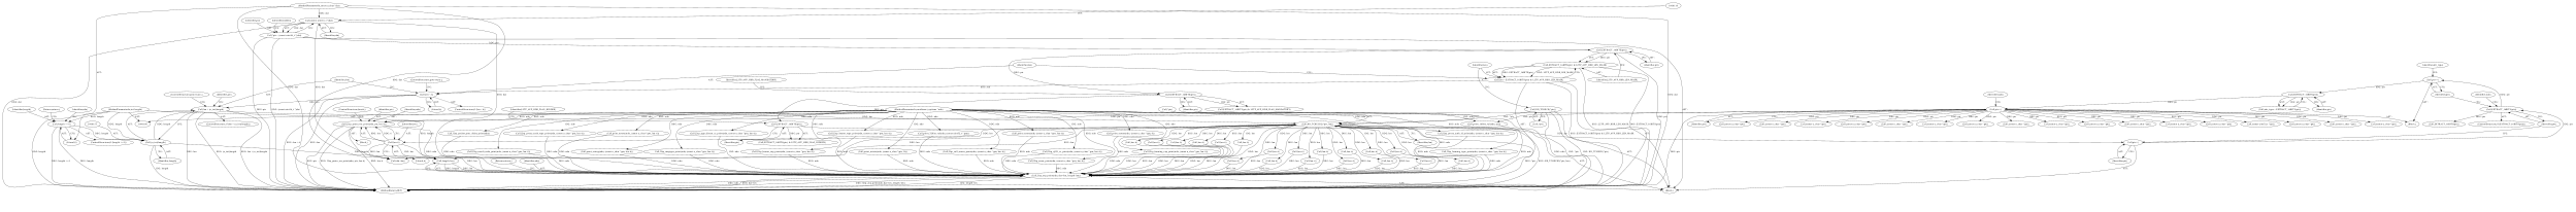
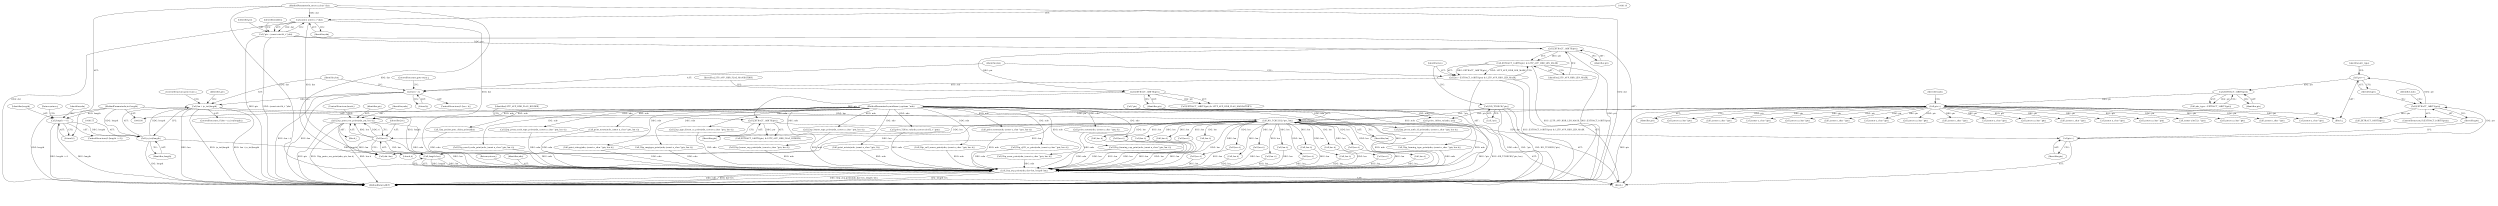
  digraph {
    fontname="PT Serif"
    node [fontname="PT Serif"]
    edge [fontname="PT Serif"]
    n1 [label="(Call,l2tp_proto_ver_print(ndo, ptr, len-6))"]
    n2 [label="(Call,len-6)"]
    n3 [label="(Call,l2tp_avp_print(ndo, dat+len, length-len))"]
    n4 [label="(MethodReturn,RET)"]
    n5 [label="(Block,)"]
    n6 [label="(Call,dat+len)"]
    n7 [label="(Literal,6)"]
    n8 [label="(Call,length-len)"]
    n9 [label="(Block,)"]
    n10 [label="(MethodParameterIn,netdissect_options *ndo)"]
    n11 [label="(Call,print_16bits_val(ndo, ptr))"]
    n12 [label="(Call,l2tp_proxy_auth_id_print(ndo, (const u_char *)ptr, len-6))"]
    n13 [label="(Call,l2tp_framing_type_print(ndo, (const u_char *)ptr, len-6))"]
    n14 [label="(Call,l2tp_packet_proc_delay_print(ndo))"]
    n15 [label="(Call,l2tp_result_code_print(ndo, (const u_char *)ptr, len-6))"]
    n16 [label="(Call,l2tp_proxy_auth_type_print(ndo, (const u_char *)ptr, len-6))"]
    n17 [label="(Call,print_string(ndo, (const u_char *)ptr, len-6))"]
    n18 [label="(Call,print_octets(ndo, (const u_char *)ptr, len-6))"]
    n19 [label="(Call,l2tp_msgtype_print(ndo, (const u_char *)ptr, len-6))"]
    n20 [label="(Call,l2tp_ppp_discon_cc_print(ndo, (const u_char *)ptr, len-6))"]
    n21 [label="(Call,l2tp_bearer_cap_print(ndo, (const u_char *)ptr, len-6))"]
    n22 [label="(Call,l2tp_bearer_type_print(ndo, (const u_char *)ptr, len-6))"]
    n23 [label="(Call,print_octets(ndo, (const u_char *)ptr, 16))"]
    n24 [label="(Call,print_32bits_val(ndo, (const uint32_t *)ptr))"]
    n25 [label="(Call,l2tp_call_errors_print(ndo, (const u_char *)ptr, len-6))"]
    n26 [label="(Call,print_octets(ndo, (const u_char *)ptr, len-6))"]
    n27 [label="(Call,l2tp_q931_cc_print(ndo, (const u_char *)ptr, len-6))"]
    n28 [label="(Call,l2tp_accm_print(ndo, (const u_char *)ptr, len-6))"]
    n29 [label="(Call,print_octets(ndo, (const u_char *)ptr, 8))"]
    n30 [label="(Call,l2tp_framing_cap_print(ndo, (const u_char *)ptr, len-6))"]
    1000108
    n32 [label="(Call,ptr++)"]
    n33 [label="(Call,(const u_char *)ptr)"]
    n34 [label="(Call,(const u_char *)ptr)"]
    n35 [label="(Call,(const u_char *)ptr)"]
    n36 [label="(Identifier,ptr)"]
    n37 [label="(Call,(const u_char *)ptr)"]
    n38 [label="(Call,(const u_char *)ptr)"]
    n39 [label="(Call,(const u_char *)ptr)"]
    n40 [label="(Call,(const u_char *)ptr)"]
    n41 [label="(Call,(const u_char *)ptr)"]
    n42 [label="(Call,(const u_char *)ptr)"]
    n43 [label="(Call,(const uint32_t *)ptr)"]
    n44 [label="(Block,)"]
    n45 [label="(Call,(const u_char *)ptr)"]
    n46 [label="(Call,(const u_char *)ptr)"]
    n47 [label="(Call,(const u_char *)ptr)"]
    n48 [label="(Call,(const u_char *)ptr)"]
    n49 [label="(Call,(const u_char *)ptr)"]
    n50 [label="(Call,(const u_char *)ptr)"]
    n51 [label="(Call,(const u_char *)ptr)"]
    n52 [label="(Call,EXTRACT_16BITS(ptr))"]
    n53 [label="(Identifier,ptr)"]
    n54 [label="(Call,attr_type = EXTRACT_16BITS(ptr))"]
    n55 [label="(Call,ptr++)"]
    n56 [label="(Identifier,ptr)"]
    n57 [label="(Call,EXTRACT_16BITS(ptr))"]
    n58 [label="(Identifier,ptr)"]
    n59 [label="(Call,EXTRACT_16BITS(ptr))"]
    n60 [label="(ControlStructure,if (EXTRACT_16BITS(ptr)))"]
    n61 [label="(Call,ptr++)"]
    n62 [label="(Identifier,ptr)"]
    n63 [label="(Call,EXTRACT_16BITS(ptr))"]
    n64 [label="(Call,EXTRACT_16BITS(ptr) & L2TP_AVP_HDR_FLAG_HIDDEN)"]
    n65 [label="(Identifier,ptr)"]
    n66 [label="(Call,EXTRACT_16BITS(ptr))"]
    n67 [label="(Call,EXTRACT_16BITS(ptr) & L2TP_AVP_HDR_FLAG_MANDATORY)"]
    n68 [label="(Identifier,ptr)"]
    n69 [label="(Call,ND_TCHECK2(*ptr, len))"]
    n70 [label="(Call,EXTRACT_16BITS(ptr))"]
    n71 [label="(Call,EXTRACT_16BITS(ptr) & L2TP_AVP_HDR_LEN_MASK)"]
    n72 [label="(Identifier,ptr)"]
    n73 [label="(Call,len = EXTRACT_16BITS(ptr) & L2TP_AVP_HDR_LEN_MASK)"]
    n74 [label="(Identifier,L2TP_AVP_HDR_LEN_MASK)"]
    n75 [label="(Call,*ptr = (const uint16_t *)dat)"]
    n76 [label="(Call,(const uint16_t *)dat)"]
    n77 [label="(Identifier,dat)"]
    n78 [label="(MethodParameterIn,const u_char *dat)"]
    n79 [label="(Literal,0)"]
    n80 [label="(Call,len-6)"]
    n81 [label="(Call,len-6)"]
    n82 [label="(Call,len-6)"]
    n83 [label="(Call,len-6)"]
    n84 [label="(Call,len-6)"]
    n85 [label="(Call,len-6)"]
    n86 [label="(Call,len-6)"]
    n87 [label="(Call,len-6)"]
    n88 [label="(Call,len-6)"]
    n89 [label="(Call,len-6)"]
    n90 [label="(Call,len-6)"]
    n91 [label="(Call,len-6)"]
    n92 [label="(Identifier,len)"]
    n93 [label="(Call,len-6)"]
    n94 [label="(Call,len-6)"]
    n95 [label="(Call,len-6)"]
    n96 [label="(Call,len-6)"]
    n97 [label="(Call,len-6)"]
    n98 [label="(Call,len-6)"]
    n99 [label="(Call,len-6)"]
    n100 [label="(Call,ND_TCHECK(*ptr))"]
    n101 [label="(Call,*ptr)"]
    n102 [label="(Call,len > (u_int)length)"]
    n103 [label="(Call,(u_int)length)"]
    n104 [label="(ControlStructure,if (len > (u_int)length))"]
    n105 [label="(Identifier,length)"]
    n106 [label="(Call,len < 6)"]
    n107 [label="(Literal,6)"]
    n108 [label="(ControlStructure,if (len < 6))"]
    n109 [label="(Call,length <= 0)"]
    n110 [label="(ControlStructure,if (length <= 0))"]
    n111 [label="(MethodParameterIn,int length)"]
    n112 [label="(Identifier,ndo)"]
    n113 [label="(Identifier,ptr)"]
    n114 [label="(ControlStructure,break;)"]
    n115 [label="(Return,return;)"]
    n116 [label="(Identifier,ptr)"]
    n117 [label="(Identifier,attr_type)"]
    n118 [label="(Identifier,len)"]
    n119 [label="(Identifier,len)"]
    n120 [label="(Identifier,ndo)"]
    n121 [label="(Identifier,ptr)"]
    n122 [label="(Return,return;)"]
    n123 [label="(Identifier,L2TP_AVP_HDR_FLAG_HIDDEN)"]
    n124 [label="(Identifier,len)"]
    n125 [label="(Identifier,len)"]
    n126 [label="(Identifier,ndo)"]
    n127 [label="(Call,*ptr)"]
    n128 [label="(ControlStructure,goto trunc;)"]
    n129 [label="(Identifier,ndo)"]
    n130 [label="(ControlStructure,goto trunc;)"]
    n131 [label="(Identifier,length)"]
    n132 [label="(Identifier,L2TP_AVP_HDR_FLAG_MANDATORY)"]
    n133 [label="(Identifier,hidden)"]
    n134 [label="(Identifier,ndo)"]
    1000118
    1000153
    n1 -> n2 [label="CFG: "]
    n1 -> n3 [label="DDG: ndo"]
    n1 -> n4 [label="DDG: len-6"]
    n1 -> n4 [label="DDG: ptr"]
    n1 -> n4 [label="DDG: l2tp_proto_ver_print(ndo, ptr, len-6)"]
    n1 -> n5 [label="AST: "]
    n2 -> n1 [label="AST: "]
    n2 -> n1 [label="DDG: len"]
    n2 -> n1 [label="DDG: 6"]
    n2 -> n3 [label="DDG: len"]
    n2 -> n6 [label="DDG: len"]
    n2 -> n7 [label="CFG: "]
    n2 -> n8 [label="DDG: len"]
    n3 -> n4 [label="DDG: l2tp_avp_print(ndo, dat+len, length-len)"]
    n3 -> n4 [label="DDG: length-len"]
    n3 -> n4 [label="DDG: ndo"]
    n3 -> n4 [label="DDG: dat+len"]
    n3 -> n8 [label="CFG: "]
    n3 -> n9 [label="AST: "]
    n7 -> n2 [label="AST: "]
    n8 -> n3 [label="AST: "]
    n8 -> n3 [label="DDG: length"]
    n8 -> n3 [label="DDG: len"]
    n10 -> n1 [label="DDG: ndo"]
    n10 -> n3 [label="DDG: ndo"]
    n10 -> n4 [label="DDG: ndo"]
    n10 -> n11 [label="DDG: ndo"]
    n10 -> n12 [label="DDG: ndo"]
    n10 -> n13 [label="DDG: ndo"]
    n10 -> n14 [label="DDG: ndo"]
    n10 -> n15 [label="DDG: ndo"]
    n10 -> n16 [label="DDG: ndo"]
    n10 -> n17 [label="DDG: ndo"]
    n10 -> n18 [label="DDG: ndo"]
    n10 -> n19 [label="DDG: ndo"]
    n10 -> n20 [label="DDG: ndo"]
    n10 -> n21 [label="DDG: ndo"]
    n10 -> n22 [label="DDG: ndo"]
    n10 -> n23 [label="DDG: ndo"]
    n10 -> n24 [label="DDG: ndo"]
    n10 -> n25 [label="DDG: ndo"]
    n10 -> n26 [label="DDG: ndo"]
    n10 -> n27 [label="DDG: ndo"]
    n10 -> n28 [label="DDG: ndo"]
    n10 -> n29 [label="DDG: ndo"]
    n10 -> n30 [label="DDG: ndo"]
    n10 -> 1000108 [label="AST: "]
    n11 -> n3 [label="DDG: ndo"]
    n12 -> n3 [label="DDG: ndo"]
    n13 -> n3 [label="DDG: ndo"]
    n14 -> n3 [label="DDG: ndo"]
    n15 -> n3 [label="DDG: ndo"]
    n16 -> n3 [label="DDG: ndo"]
    n17 -> n3 [label="DDG: ndo"]
    n18 -> n3 [label="DDG: ndo"]
    n19 -> n3 [label="DDG: ndo"]
    n20 -> n3 [label="DDG: ndo"]
    n21 -> n3 [label="DDG: ndo"]
    n22 -> n3 [label="DDG: ndo"]
    n23 -> n3 [label="DDG: ndo"]
    n24 -> n3 [label="DDG: ndo"]
    n25 -> n3 [label="DDG: ndo"]
    n26 -> n3 [label="DDG: ndo"]
    n27 -> n3 [label="DDG: ndo"]
    n28 -> n3 [label="DDG: ndo"]
    n29 -> n3 [label="DDG: ndo"]
    n30 -> n3 [label="DDG: ndo"]
    n32 -> n1 [label="DDG: ptr"]
    n32 -> n4 [label="DDG: ptr"]
    n32 -> n11 [label="DDG: ptr"]
    n32 -> n33 [label="DDG: ptr"]
    n32 -> n34 [label="DDG: ptr"]
    n32 -> n35 [label="DDG: ptr"]
    n32 -> n36 [label="CFG: "]
    n32 -> n37 [label="DDG: ptr"]
    n32 -> n38 [label="DDG: ptr"]
    n32 -> n39 [label="DDG: ptr"]
    n32 -> n40 [label="DDG: ptr"]
    n32 -> n41 [label="DDG: ptr"]
    n32 -> n42 [label="DDG: ptr"]
    n32 -> n43 [label="DDG: ptr"]
    n32 -> n44 [label="AST: "]
    n32 -> n45 [label="DDG: ptr"]
    n32 -> n46 [label="DDG: ptr"]
    n32 -> n47 [label="DDG: ptr"]
    n32 -> n48 [label="DDG: ptr"]
    n32 -> n49 [label="DDG: ptr"]
    n32 -> n50 [label="DDG: ptr"]
    n32 -> n51 [label="DDG: ptr"]
    n36 -> n32 [label="AST: "]
    n52 -> n32 [label="DDG: ptr"]
    n52 -> n53 [label="CFG: "]
    n52 -> n54 [label="AST: "]
    n52 -> n54 [label="DDG: ptr"]
    n53 -> n52 [label="AST: "]
    n54 -> n52 [label="CFG: "]
    n55 -> n44 [label="AST: "]
    n55 -> n52 [label="DDG: ptr"]
    n55 -> n56 [label="CFG: "]
    n56 -> n55 [label="AST: "]
    n56 -> n57 [label="CFG: "]
    n57 -> n55 [label="DDG: ptr"]
    n57 -> n58 [label="CFG: "]
    n57 -> n59 [label="DDG: ptr"]
    n57 -> n60 [label="AST: "]
    n58 -> n57 [label="AST: "]
    n58 -> n61 [label="CFG: "]
    n61 -> n9 [label="AST: "]
    n61 -> n57 [label="DDG: ptr"]
    n61 -> n62 [label="CFG: "]
    n62 -> n61 [label="AST: "]
    n63 -> n61 [label="DDG: ptr"]
    n63 -> n64 [label="AST: "]
    n63 -> n64 [label="DDG: ptr"]
    n63 -> n65 [label="CFG: "]
    n65 -> n63 [label="AST: "]
    n66 -> n63 [label="DDG: ptr"]
    n66 -> n67 [label="AST: "]
    n66 -> n67 [label="DDG: ptr"]
    n66 -> n68 [label="CFG: "]
    n68 -> n66 [label="AST: "]
    n68 -> n69 [label="CFG: "]
    n69 -> n2 [label="DDG: len"]
    n69 -> n3 [label="DDG: len"]
    n69 -> n4 [label="DDG: *ptr"]
    n69 -> n4 [label="DDG: ND_TCHECK2(*ptr, len)"]
    n69 -> n6 [label="DDG: len"]
    n69 -> n8 [label="DDG: len"]
    n69 -> n9 [label="AST: "]
    n69 -> n80 [label="DDG: len"]
    n69 -> n81 [label="DDG: len"]
    n69 -> n82 [label="DDG: len"]
    n69 -> n83 [label="DDG: len"]
    n69 -> n84 [label="DDG: len"]
    n69 -> n85 [label="DDG: len"]
    n69 -> n86 [label="DDG: len"]
    n69 -> n87 [label="DDG: len"]
    n69 -> n88 [label="DDG: len"]
    n69 -> n89 [label="DDG: len"]
    n69 -> n90 [label="DDG: len"]
    n69 -> n91 [label="DDG: len"]
    n69 -> n92 [label="CFG: "]
    n69 -> n93 [label="DDG: len"]
    n69 -> n94 [label="DDG: len"]
    n69 -> n95 [label="DDG: len"]
    n69 -> n96 [label="DDG: len"]
    n69 -> n97 [label="DDG: len"]
    n69 -> n98 [label="DDG: len"]
    n69 -> n99 [label="DDG: len"]
    n70 -> n4 [label="DDG: ptr"]
    n70 -> n66 [label="DDG: ptr"]
    n70 -> n71 [label="AST: "]
    n70 -> n71 [label="DDG: ptr"]
    n70 -> n72 [label="CFG: "]
    n71 -> n4 [label="DDG: EXTRACT_16BITS(ptr)"]
    n71 -> n4 [label="DDG: L2TP_AVP_HDR_LEN_MASK"]
    n71 -> n73 [label="AST: "]
    n71 -> n73 [label="DDG: EXTRACT_16BITS(ptr)"]
    n71 -> n73 [label="DDG: L2TP_AVP_HDR_LEN_MASK"]
+   n71 -> n74 [label="CFG: "]
    n72 -> n70 [label="AST: "]
    n73 -> n3 [label="AST: "]
    n73 -> n4 [label="DDG: EXTRACT_16BITS(ptr) & L2TP_AVP_HDR_LEN_MASK"]
    n73 -> n9 [label="AST: "]
    n73 -> n71 [label="CFG: "]
    n73 -> n106 [label="DDG: len"]
    n74 -> n70 [label="CFG: "]
    n74 -> n71 [label="AST: "]
    n75 -> n4 [label="DDG: (const uint16_t *)dat"]
    n75 -> n4 [label="DDG: ptr"]
    n75 -> n9 [label="AST: "]
    n75 -> n70 [label="DDG: ptr"]
    n75 -> n76 [label="CFG: "]
    n76 -> n3 [label="DDG: dat"]
    n76 -> n4 [label="DDG: dat"]
    n76 -> n6 [label="DDG: dat"]
    n76 -> n75 [label="AST: "]
    n76 -> n75 [label="DDG: dat"]
    n76 -> n77 [label="CFG: "]
    n77 -> n76 [label="AST: "]
    n78 -> n3 [label="DDG: dat"]
    n78 -> n4 [label="DDG: dat"]
    n78 -> n6 [label="DDG: dat"]
    n78 -> n76 [label="DDG: dat"]
    n78 -> n79 [label="AST: "]
    n79 -> n109 [label="AST: "]
    n80 -> n3 [label="DDG: len"]
    n81 -> n3 [label="DDG: len"]
    n82 -> n3 [label="DDG: len"]
    n83 -> n3 [label="DDG: len"]
    n84 -> n3 [label="DDG: len"]
    n85 -> n3 [label="DDG: len"]
    n86 -> n3 [label="DDG: len"]
    n87 -> n3 [label="DDG: len"]
    n88 -> n3 [label="DDG: len"]
    n89 -> n3 [label="DDG: len"]
    n90 -> n3 [label="DDG: len"]
    n91 -> n3 [label="DDG: len"]
    n92 -> n69 [label="AST: "]
    n93 -> n3 [label="DDG: len"]
    n94 -> n3 [label="DDG: len"]
    n95 -> n3 [label="DDG: len"]
    n96 -> n3 [label="DDG: len"]
    n97 -> n3 [label="DDG: len"]
    n98 -> n3 [label="DDG: len"]
    n99 -> n3 [label="DDG: len"]
    n100 -> n4 [label="DDG: ND_TCHECK(*ptr)"]
    n100 -> n4 [label="DDG: *ptr"]
    n100 -> n9 [label="AST: "]
    n100 -> n69 [label="DDG: *ptr"]
    n100 -> n101 [label="CFG: "]
    n101 -> n100 [label="AST: "]
    n102 -> n4 [label="DDG: len"]
    n102 -> n4 [label="DDG: (u_int)length"]
    n102 -> n4 [label="DDG: len > (u_int)length"]
    n102 -> n69 [label="DDG: len"]
    n102 -> n103 [label="CFG: "]
    n102 -> n104 [label="AST: "]
    n103 -> n4 [label="DDG: length"]
    n103 -> n8 [label="DDG: length"]
    n103 -> n102 [label="AST: "]
    n103 -> n102 [label="DDG: length"]
    n103 -> n105 [label="CFG: "]
    n105 -> n103 [label="AST: "]
    n106 -> n4 [label="DDG: len < 6"]
    n106 -> n4 [label="DDG: len"]
    n106 -> n102 [label="DDG: len"]
    n106 -> n107 [label="CFG: "]
    n106 -> n108 [label="AST: "]
    n107 -> n106 [label="AST: "]
    n109 -> n4 [label="DDG: length <= 0"]
    n109 -> n4 [label="DDG: length"]
    n109 -> n79 [label="CFG: "]
    n109 -> n103 [label="DDG: length"]
    n109 -> n110 [label="AST: "]
    n111 -> n4 [label="DDG: length"]
    n111 -> n8 [label="DDG: length"]
    n111 -> 1000108 [label="AST: "]
    n111 -> n103 [label="DDG: length"]
    n111 -> n109 [label="DDG: length"]
    n112 -> n32 [label="CFG: "]
    n113 -> n75 [label="AST: "]
    n114 -> n1 [label="CFG: "]
    n115 -> n3 [label="CFG: "]
    n116 -> n1 [label="AST: "]
    n117 -> n55 [label="CFG: "]
    n118 -> n102 [label="AST: "]
    n118 -> n106 [label="CFG: "]
    n119 -> n73 [label="AST: "]
    n119 -> n100 [label="CFG: "]
    n120 -> n1 [label="AST: "]
    n121 -> n102 [label="CFG: "]
    n122 -> n109 [label="CFG: "]
    n123 -> n63 [label="CFG: "]
    n124 -> n2 [label="AST: "]
    n125 -> n73 [label="CFG: "]
    n125 -> n106 [label="AST: "]
    n126 -> n57 [label="CFG: "]
    n127 -> n69 [label="AST: "]
    n128 -> n102 [label="CFG: "]
    n129 -> n109 [label="CFG: "]
    n130 -> n106 [label="CFG: "]
    n131 -> n109 [label="AST: "]
    n132 -> n66 [label="CFG: "]
    n133 -> n75 [label="CFG: "]
    n134 -> n3 [label="AST: "]
    1000118 -> n76 [label="AST: "]
    1000153 -> n103 [label="AST: "]
  }
